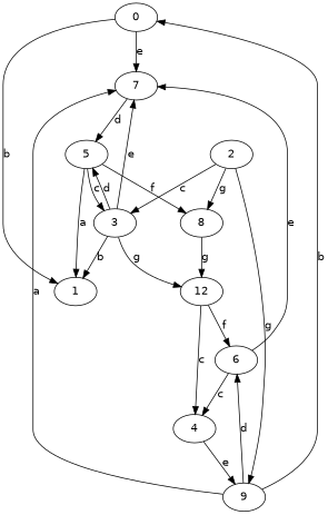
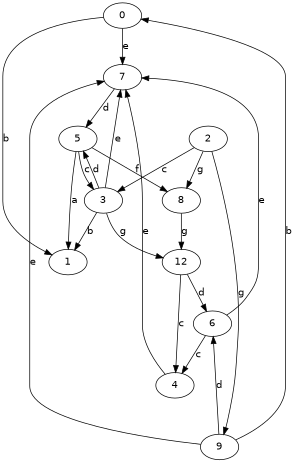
  strict digraph {
    fontname="DejaVu Sans"
    node [fontname="DejaVu Sans"]
    edge [fontname="DejaVu Sans"]
    0
    1
    7
    5
    2
    3
    8
    9
    n9 [label=12]
    6
    4
    0 -> 1 [label=b]
    0 -> 7 [label=e]
    7 -> 5 [label=d]
    5 -> 1 [label=a]
    5 -> 3 [label=c]
    5 -> 8 [label=f]
    2 -> 3 [label=c]
    2 -> 8 [label=g]
    2 -> 9 [label=g]
    3 -> 1 [label=b]
    3 -> 7 [label=e]
    3 -> 5 [label=d]
    3 -> n9 [label=g]
    8 -> n9 [label=g]
    9 -> 0 [label=b]
-   9 -> 7 [label=a]
+   9 -> 7 [label=e]
    9 -> 6 [label=d]
-   n9 -> 6 [label=f]
+   n9 -> 6 [label=d]
    n9 -> 4 [label=c]
    6 -> 7 [label=e]
    6 -> 4 [label=c]
-   4 -> 9 [label=e]
+   4 -> 7 [label=e]
  }
